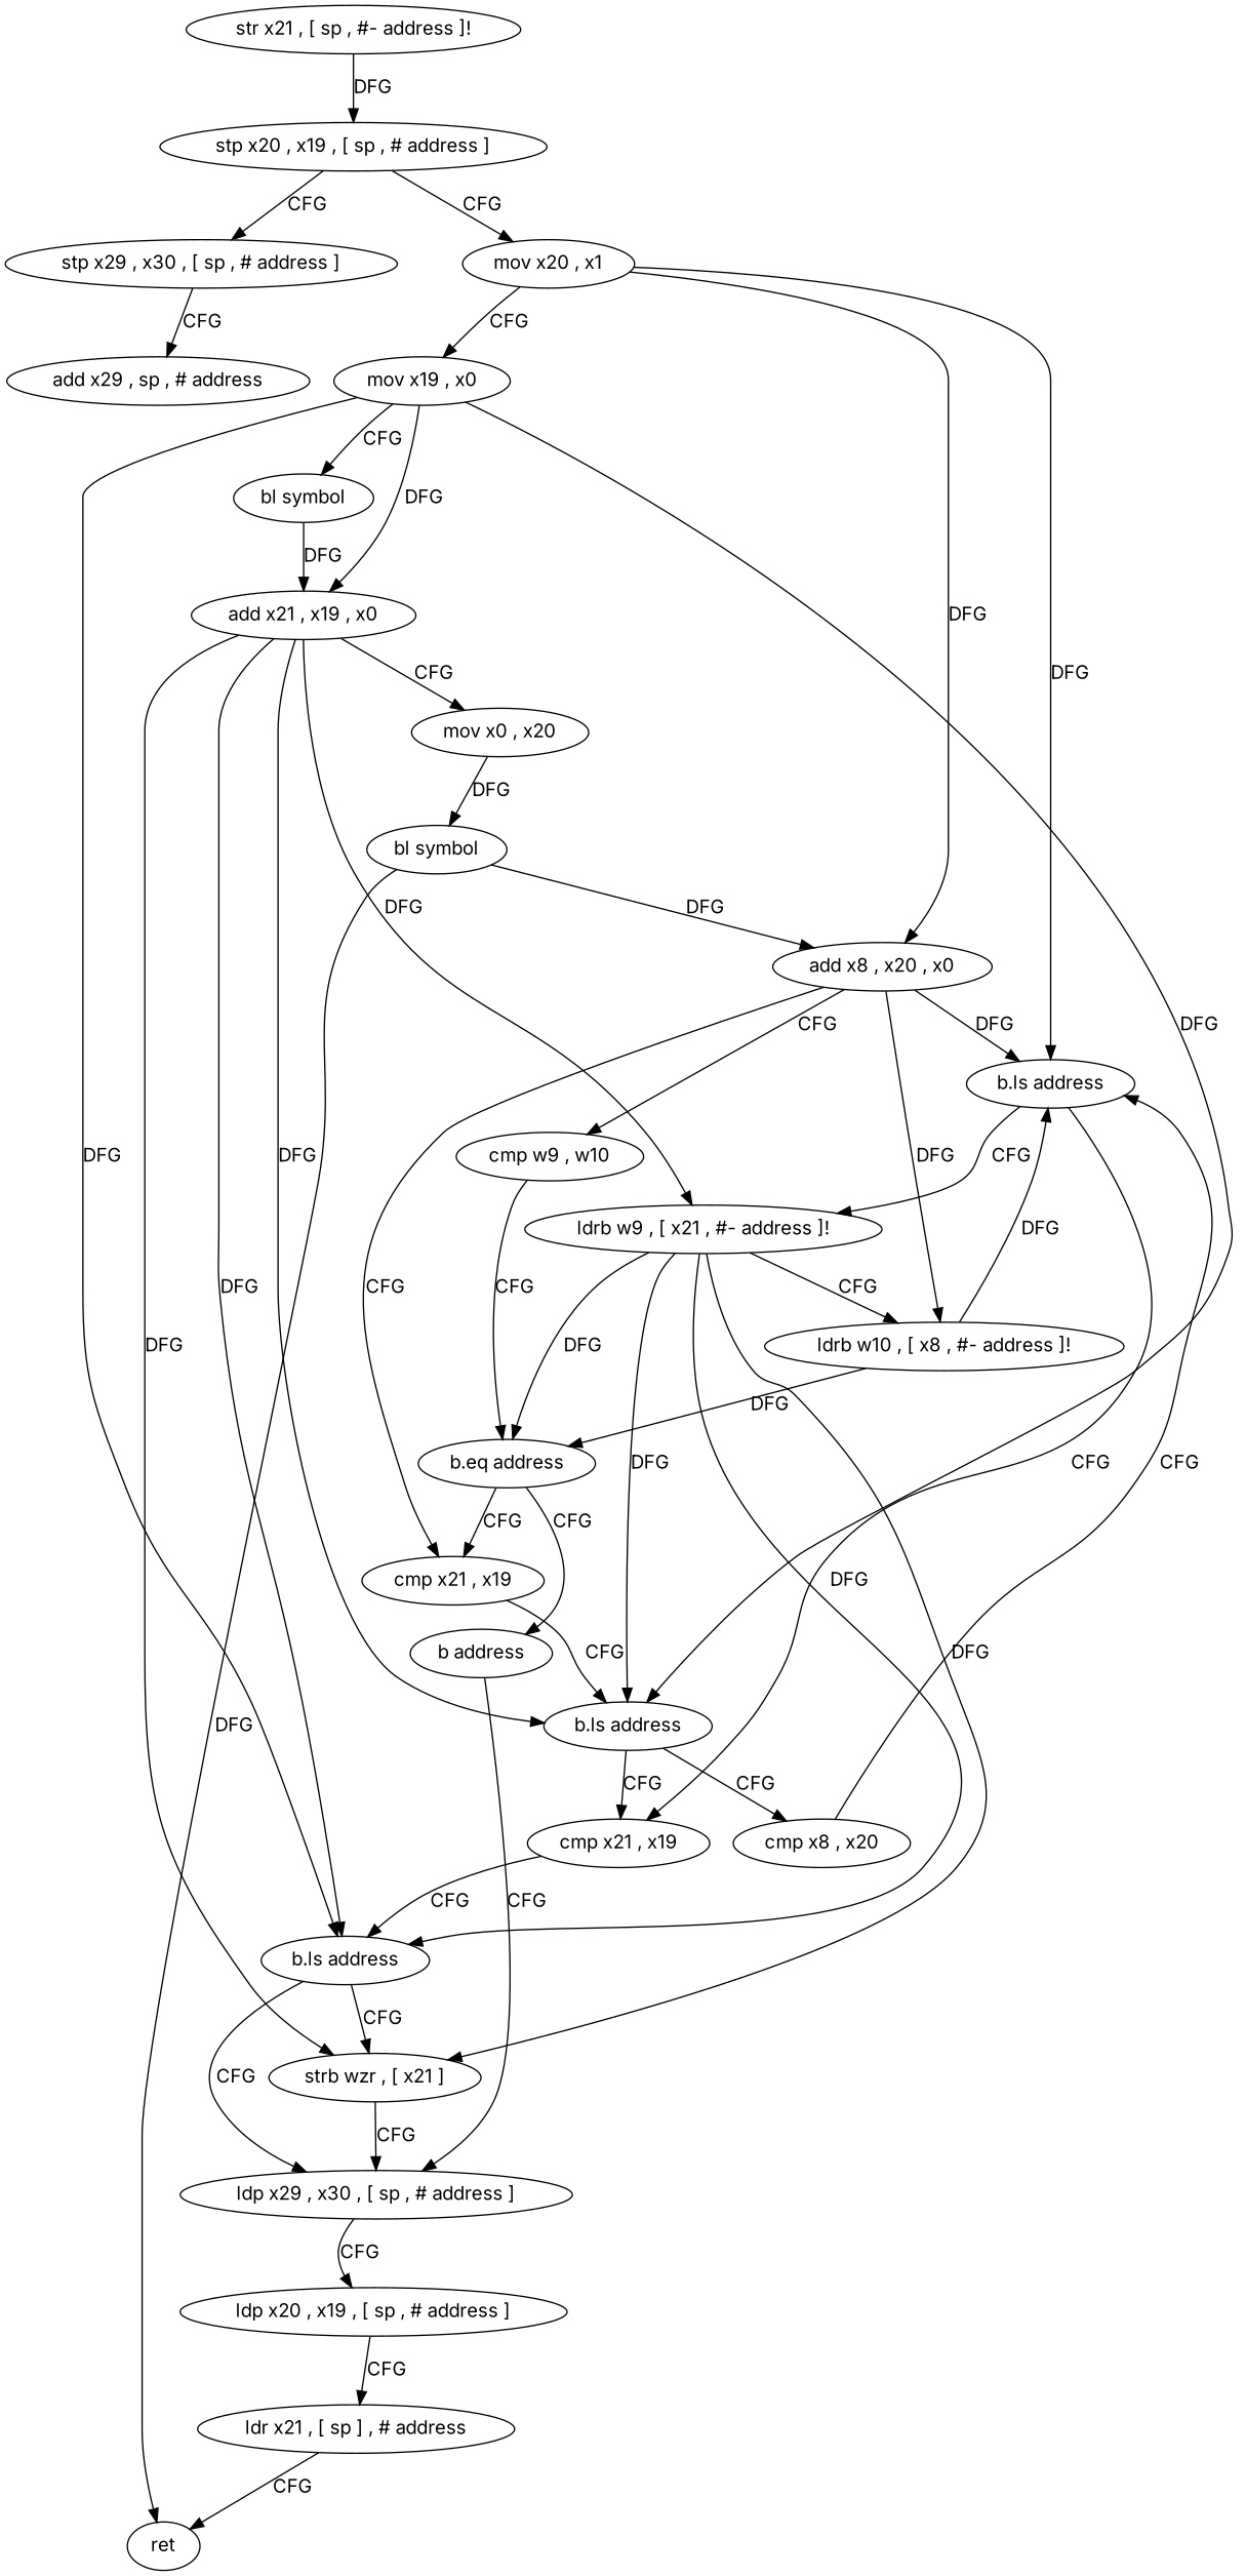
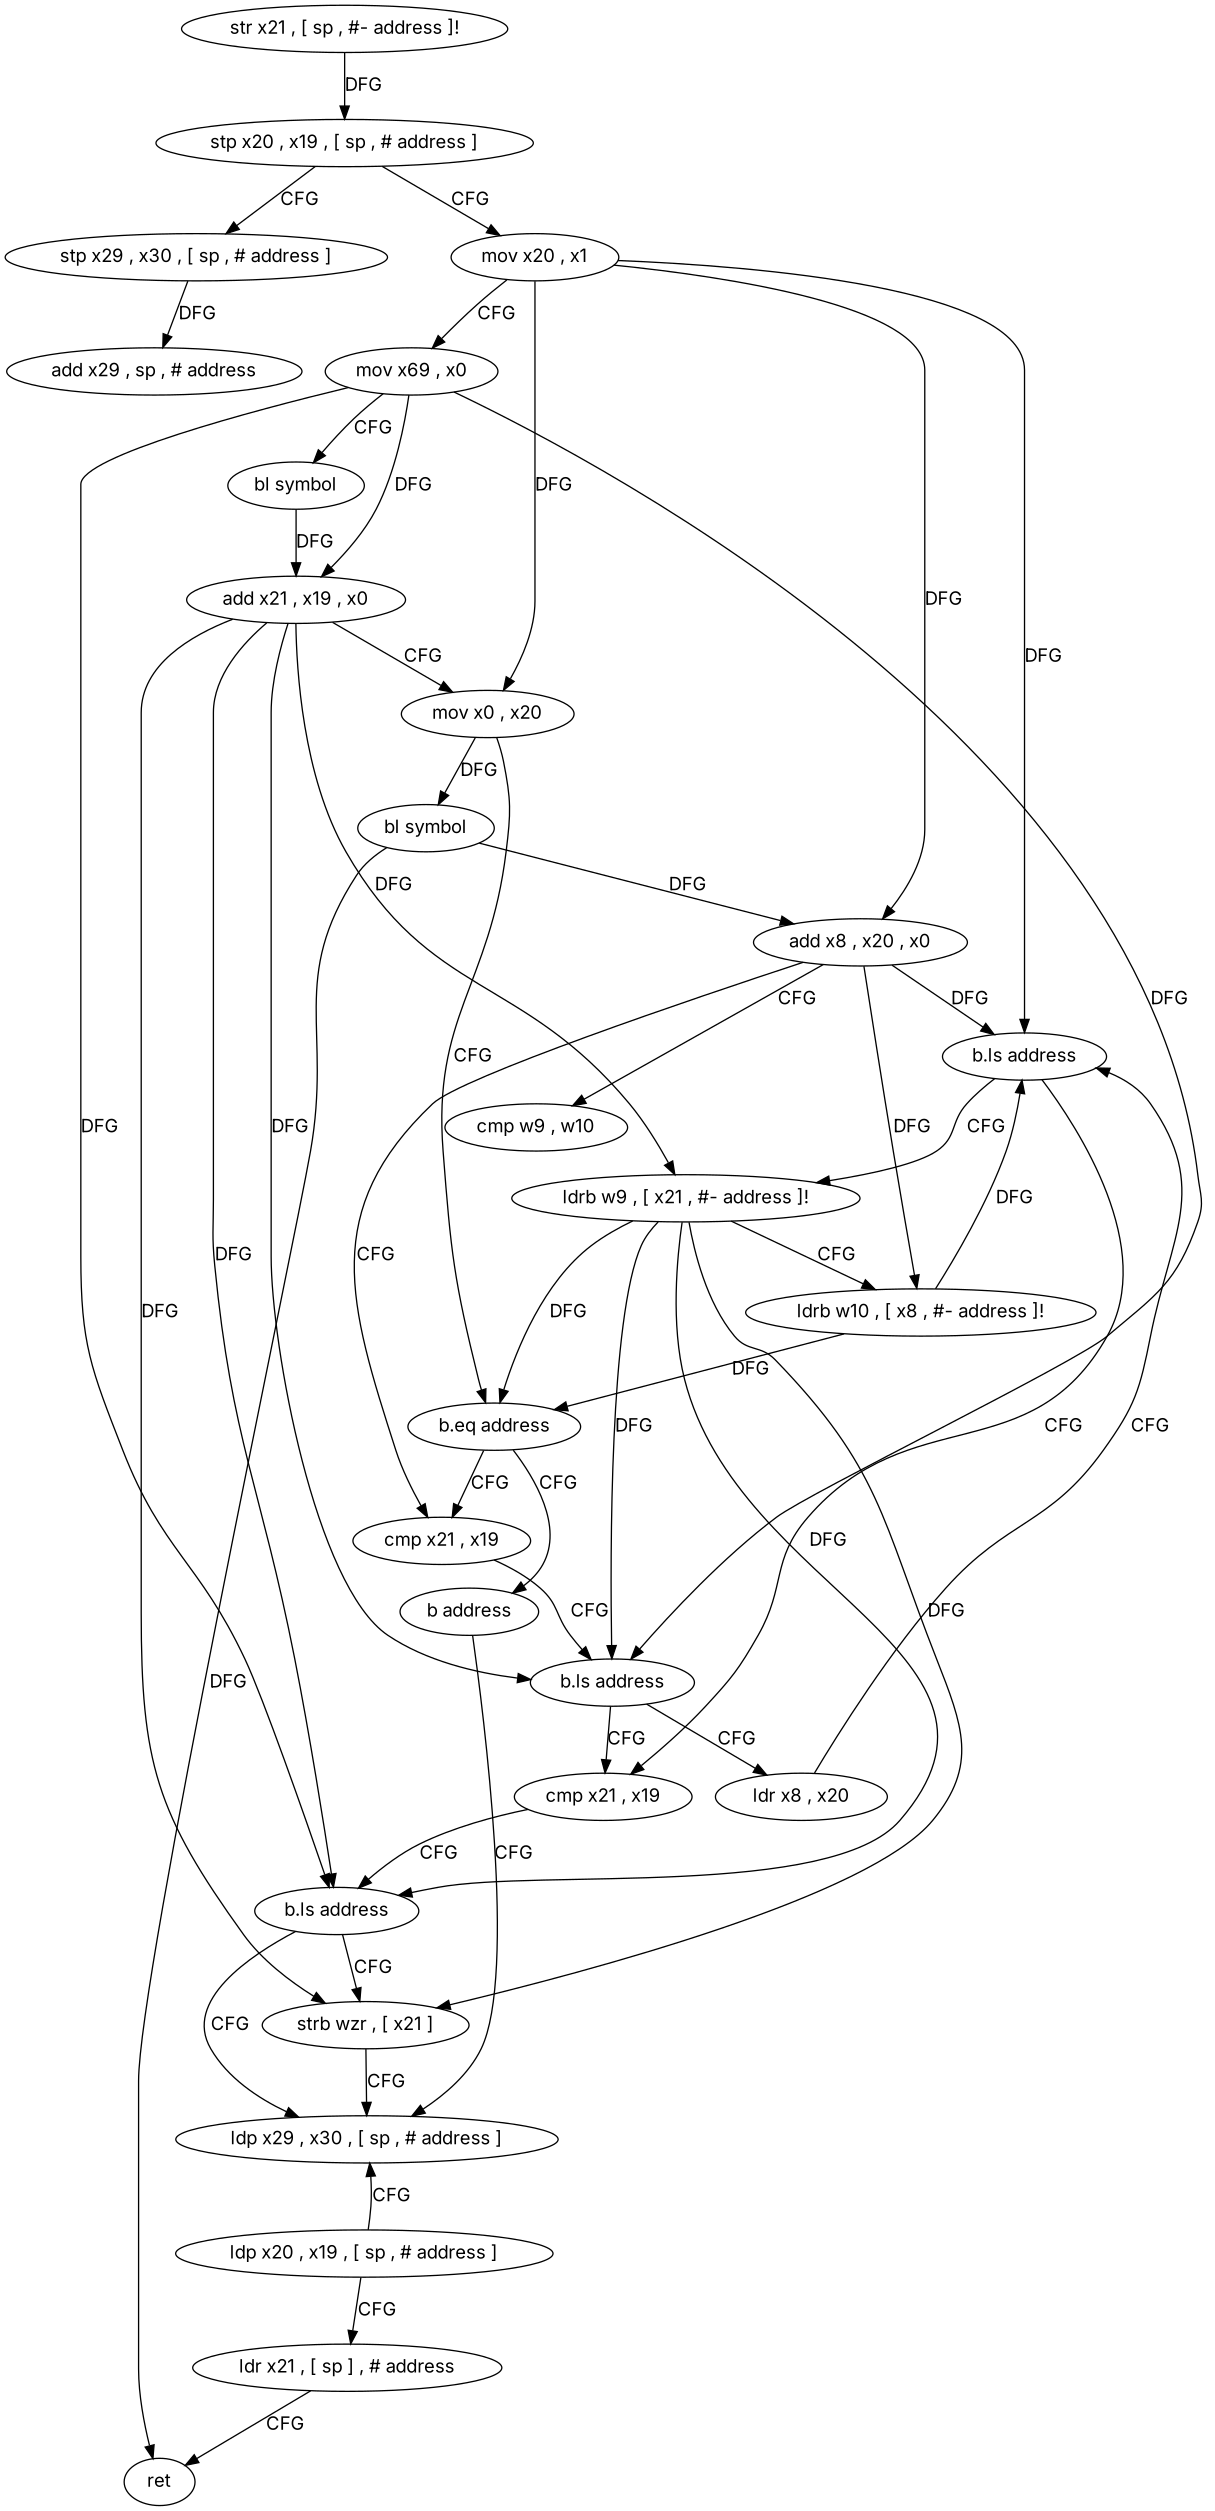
  digraph {
    fontname=Inter
    node [fontname=Inter]
    edge [fontname=Inter]
    n1 [label="str x21 , [ sp , #- address ]!"]
    n2 [label="stp x20 , x19 , [ sp , # address ]"]
    n3 [label="stp x29 , x30 , [ sp , # address ]"]
    n4 [label="mov x20 , x1"]
    n5 [label="add x29 , sp , # address"]
-   n6 [label="mov x19 , x0"]
+   n6 [label="mov x69 , x0"]
    n7 [label="mov x0 , x20"]
    n8 [label="add x8 , x20 , x0"]
    n9 [label="b.ls address"]
    n10 [label="bl symbol"]
    n11 [label="add x21 , x19 , x0"]
    n12 [label="b.ls address"]
    n13 [label="b.ls address"]
    n14 [label="bl symbol"]
    n15 [label="cmp x21 , x19"]
    n16 [label="ldrb w10 , [ x8 , #- address ]!"]
    n17 [label="cmp w9 , w10"]
    n18 [label="ldrb w9 , [ x21 , #- address ]!"]
    n19 [label="cmp x21 , x19"]
    n20 [label="strb wzr , [ x21 ]"]
    n21 [label="ldp x29 , x30 , [ sp , # address ]"]
-   n22 [label="cmp x8 , x20"]
+   n22 [label="ldr x8 , x20"]
    n23 [label="b.eq address"]
    n24 [label=ret]
    n25 [label="ldp x20 , x19 , [ sp , # address ]"]
    n26 [label="ldr x21 , [ sp ] , # address"]
    n27 [label="b address"]
    n1 -> n2 [label=DFG]
    n2 -> n3 [label=CFG]
    n2 -> n4 [label=CFG]
-   n3 -> n5 [label=CFG]
+   n3 -> n5 [label=DFG]
    n4 -> n6 [label=CFG]
+   n4 -> n7 [label=DFG]
    n4 -> n8 [label=DFG]
    n4 -> n9 [label=DFG]
    n6 -> n10 [label=CFG]
    n6 -> n11 [label=DFG]
    n6 -> n12 [label=DFG]
    n6 -> n13 [label=DFG]
    n7 -> n14 [label=DFG]
    n8 -> n9 [label=DFG]
    n8 -> n15 [label=CFG]
    n8 -> n16 [label=DFG]
    n8 -> n17 [label=CFG]
    n9 -> n18 [label=CFG]
    n9 -> n19 [label=CFG]
    n10 -> n11 [label=DFG]
    n11 -> n7 [label=CFG]
    n11 -> n12 [label=DFG]
    n11 -> n13 [label=DFG]
    n11 -> n18 [label=DFG]
    n11 -> n20 [label=DFG]
    n12 -> n20 [label=CFG]
    n12 -> n21 [label=CFG]
    n13 -> n19 [label=CFG]
    n13 -> n22 [label=CFG]
    n14 -> n8 [label=DFG]
    n14 -> n24 [label=DFG]
    n15 -> n13 [label=CFG]
    n16 -> n9 [label=DFG]
    n16 -> n23 [label=DFG]
-   n17 -> n23 [label=CFG]
+   n7 -> n23 [label=CFG]
    n18 -> n12 [label=DFG]
    n18 -> n13 [label=DFG]
    n18 -> n16 [label=CFG]
    n18 -> n20 [label=DFG]
    n18 -> n23 [label=DFG]
    n19 -> n12 [label=CFG]
    n20 -> n21 [label=CFG]
-   n21 -> n25 [label=CFG]
+   n25 -> n21 [label=CFG]
    n22 -> n9 [label=CFG]
    n23 -> n15 [label=CFG]
    n23 -> n27 [label=CFG]
    n25 -> n26 [label=CFG]
    n26 -> n24 [label=CFG]
    n27 -> n21 [label=CFG]
  }
